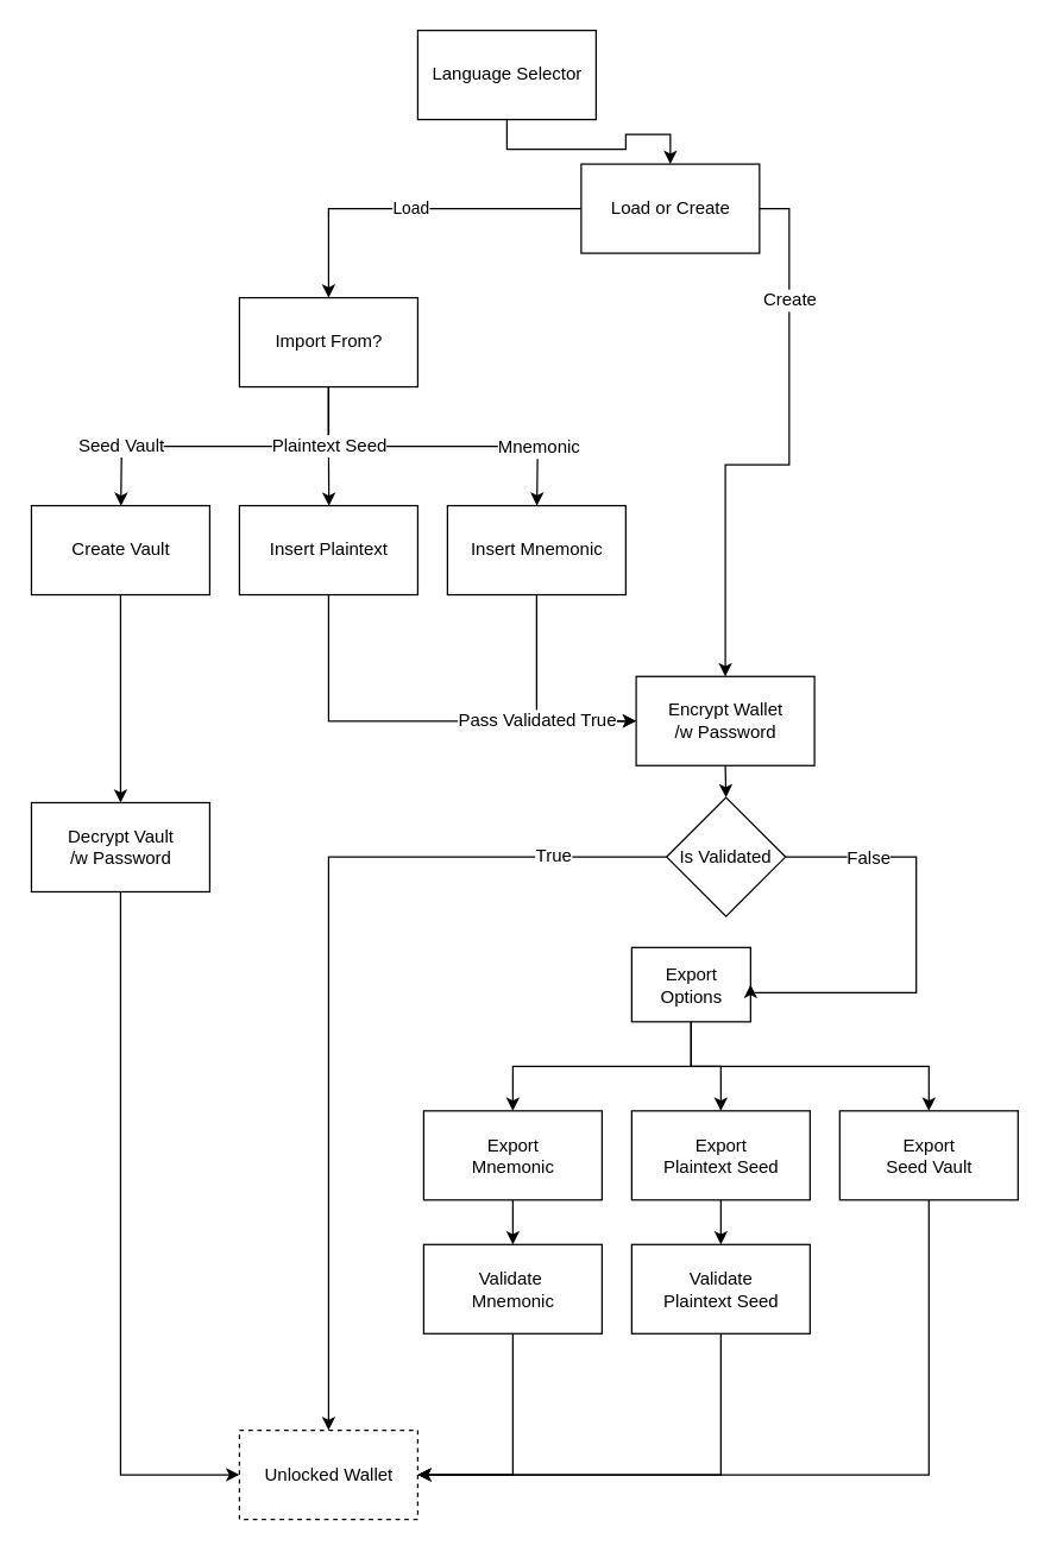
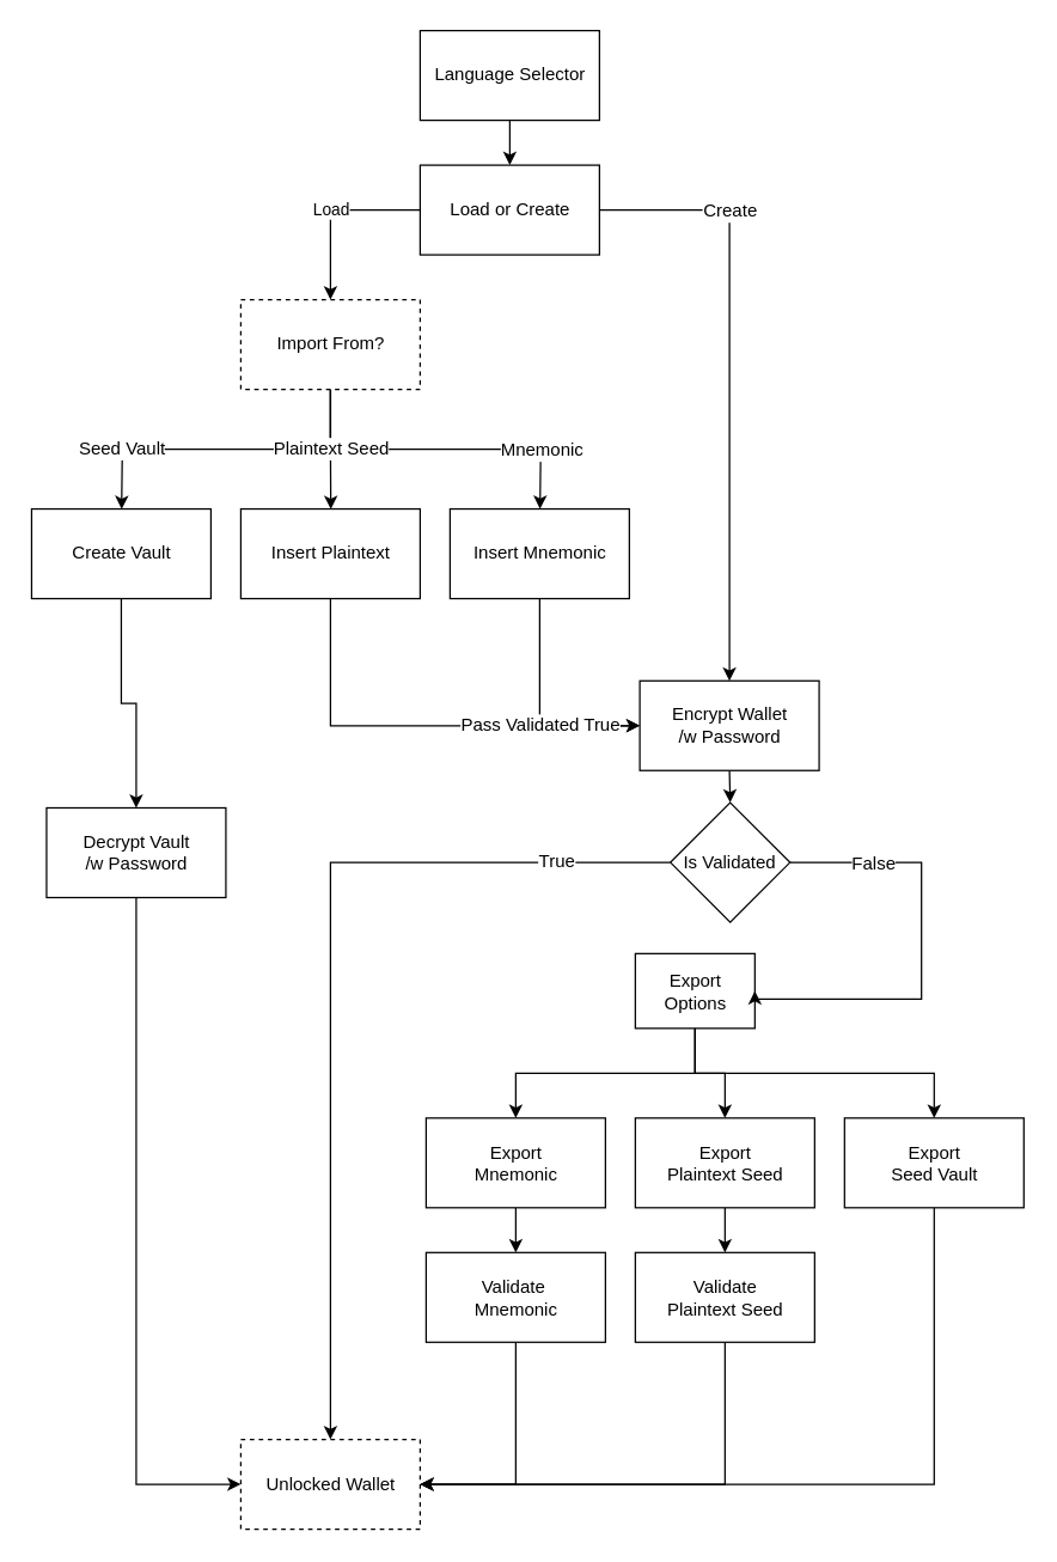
  <mxCell id="0" />
  <mxCell id="1" parent="0" />
  <mxCell id="2" style="edgeStyle=orthogonalEdgeStyle;rounded=0;orthogonalLoop=1;jettySize=auto;html=1;exitX=0.5;exitY=1;exitDx=0;exitDy=0;entryX=0.5;entryY=0;entryDx=0;entryDy=0;" parent="1" source="3" target="21" edge="1"><mxGeometry relative="1" as="geometry" /></mxCell>
  <mxCell id="3" value="Language Selector&lt;br&gt;" style="rounded=0;whiteSpace=wrap;html=1;" parent="1" vertex="1"><mxGeometry x="280.5" y="20" width="120" height="60" as="geometry" /></mxCell>
  <mxCell id="4" value="" style="edgeStyle=orthogonalEdgeStyle;rounded=0;orthogonalLoop=1;jettySize=auto;html=1;exitX=0.5;exitY=1;exitDx=0;exitDy=0;" parent="1" source="10" edge="1"><mxGeometry relative="1" as="geometry"><mxPoint x="360.714" y="340" as="targetPoint" /></mxGeometry></mxCell>
  <mxCell id="5" value="&lt;span&gt;Mnemonic&lt;/span&gt;" style="text;html=1;resizable=0;points=[];align=center;verticalAlign=middle;labelBackgroundColor=#ffffff;" vertex="1" connectable="0" parent="4"><mxGeometry x="0.637" relative="1" as="geometry"><mxPoint as="offset" /></mxGeometry></mxCell>
  <mxCell id="6" style="edgeStyle=orthogonalEdgeStyle;rounded=0;orthogonalLoop=1;jettySize=auto;html=1;exitX=0.5;exitY=1;exitDx=0;exitDy=0;entryX=0.5;entryY=0;entryDx=0;entryDy=0;" parent="1" source="10" edge="1"><mxGeometry relative="1" as="geometry"><mxPoint x="80.714" y="340.143" as="targetPoint" /></mxGeometry></mxCell>
  <mxCell id="7" value="&lt;span&gt;Seed Vault&lt;/span&gt;" style="text;html=1;resizable=0;points=[];align=center;verticalAlign=middle;labelBackgroundColor=#ffffff;" vertex="1" connectable="0" parent="6"><mxGeometry x="0.636" y="-1" relative="1" as="geometry"><mxPoint y="-1" as="offset" /></mxGeometry></mxCell>
  <mxCell id="8" style="edgeStyle=orthogonalEdgeStyle;rounded=0;orthogonalLoop=1;jettySize=auto;html=1;exitX=0.5;exitY=1;exitDx=0;exitDy=0;entryX=0.5;entryY=0;entryDx=0;entryDy=0;" parent="1" source="10" edge="1"><mxGeometry relative="1" as="geometry"><mxPoint x="220.714" y="340.143" as="targetPoint" /></mxGeometry></mxCell>
  <mxCell id="9" value="&lt;span&gt;Plaintext Seed&lt;/span&gt;" style="text;html=1;resizable=0;points=[];align=center;verticalAlign=middle;labelBackgroundColor=#ffffff;" vertex="1" connectable="0" parent="8"><mxGeometry x="-0.014" y="1" relative="1" as="geometry"><mxPoint as="offset" /></mxGeometry></mxCell>
- <mxCell id="10" value="Import From?&lt;br&gt;" style="rounded=0;whiteSpace=wrap;html=1;" parent="1" vertex="1"><mxGeometry x="160.5" y="200" width="120" height="60" as="geometry" /></mxCell>
+ <mxCell id="10" value="Import From?&lt;br&gt;" style="rounded=0;whiteSpace=wrap;html=1;dashed=1;" parent="1" vertex="1"><mxGeometry x="160.5" y="200" width="120" height="60" as="geometry" /></mxCell>
  <mxCell id="11" style="edgeStyle=orthogonalEdgeStyle;rounded=0;orthogonalLoop=1;jettySize=auto;html=1;exitX=0.5;exitY=1;exitDx=0;exitDy=0;entryX=0;entryY=0.5;entryDx=0;entryDy=0;" edge="1" parent="1" source="12" target="23"><mxGeometry relative="1" as="geometry" /></mxCell>
  <mxCell id="12" value="Insert Mnemonic&lt;br&gt;" style="rounded=0;whiteSpace=wrap;html=1;" parent="1" vertex="1"><mxGeometry x="300.5" y="340" width="120" height="60" as="geometry" /></mxCell>
  <mxCell id="13" style="edgeStyle=orthogonalEdgeStyle;rounded=0;orthogonalLoop=1;jettySize=auto;html=1;exitX=0.5;exitY=1;exitDx=0;exitDy=0;entryX=0.5;entryY=0;entryDx=0;entryDy=0;" edge="1" parent="1" source="14" target="40"><mxGeometry relative="1" as="geometry" /></mxCell>
  <mxCell id="14" value="Create Vault&lt;br&gt;" style="rounded=0;whiteSpace=wrap;html=1;" parent="1" vertex="1"><mxGeometry x="20.5" y="340" width="120" height="60" as="geometry" /></mxCell>
  <mxCell id="15" value="" style="edgeStyle=orthogonalEdgeStyle;rounded=0;orthogonalLoop=1;jettySize=auto;html=1;exitX=0.5;exitY=1;exitDx=0;exitDy=0;entryX=0;entryY=0.5;entryDx=0;entryDy=0;" edge="1" parent="1" source="17" target="23"><mxGeometry relative="1" as="geometry" /></mxCell>
  <mxCell id="16" value="Pass Validated True&lt;br&gt;" style="text;html=1;resizable=0;points=[];align=center;verticalAlign=middle;labelBackgroundColor=#ffffff;" vertex="1" connectable="0" parent="15"><mxGeometry x="0.719" y="4" relative="1" as="geometry"><mxPoint x="-26" y="3.5" as="offset" /></mxGeometry></mxCell>
  <mxCell id="17" value="Insert Plaintext&lt;br&gt;" style="rounded=0;whiteSpace=wrap;html=1;" parent="1" vertex="1"><mxGeometry x="160.5" y="340" width="120" height="60" as="geometry" /></mxCell>
  <mxCell id="18" value="Load" style="edgeStyle=orthogonalEdgeStyle;rounded=0;orthogonalLoop=1;jettySize=auto;html=1;exitX=0;exitY=0.5;exitDx=0;exitDy=0;" parent="1" source="21" target="10" edge="1"><mxGeometry relative="1" as="geometry" /></mxCell>
  <mxCell id="19" style="edgeStyle=orthogonalEdgeStyle;rounded=0;orthogonalLoop=1;jettySize=auto;html=1;exitX=1;exitY=0.5;exitDx=0;exitDy=0;" parent="1" source="21" target="23" edge="1"><mxGeometry relative="1" as="geometry" /></mxCell>
  <mxCell id="20" value="Create" style="text;html=1;resizable=0;points=[];align=center;verticalAlign=middle;labelBackgroundColor=#ffffff;" vertex="1" connectable="0" parent="19"><mxGeometry x="-0.569" relative="1" as="geometry"><mxPoint as="offset" /></mxGeometry></mxCell>
- <mxCell id="21" value="Load or Create&lt;br&gt;" style="rounded=0;whiteSpace=wrap;html=1;" parent="1" vertex="1"><mxGeometry x="390.5" y="110" width="120" height="60" as="geometry" /></mxCell>
+ <mxCell id="21" value="Load or Create&lt;br&gt;" style="rounded=0;whiteSpace=wrap;html=1;" parent="1" vertex="1"><mxGeometry x="280.5" y="110" width="120" height="60" as="geometry" /></mxCell>
  <mxCell id="22" style="edgeStyle=orthogonalEdgeStyle;rounded=0;orthogonalLoop=1;jettySize=auto;html=1;exitX=0.5;exitY=1;exitDx=0;exitDy=0;entryX=0.5;entryY=0;entryDx=0;entryDy=0;" edge="1" parent="1" source="23" target="45"><mxGeometry relative="1" as="geometry" /></mxCell>
  <mxCell id="23" value="Encrypt Wallet&lt;br&gt;/w Password&lt;br&gt;" style="rounded=0;whiteSpace=wrap;html=1;" parent="1" vertex="1"><mxGeometry x="427.5" y="455" width="120" height="60" as="geometry" /></mxCell>
  <mxCell id="24" style="edgeStyle=orthogonalEdgeStyle;rounded=0;orthogonalLoop=1;jettySize=auto;html=1;exitX=0.5;exitY=1;exitDx=0;exitDy=0;entryX=0.5;entryY=0;entryDx=0;entryDy=0;" parent="1" source="27" target="33" edge="1"><mxGeometry relative="1" as="geometry" /></mxCell>
  <mxCell id="25" style="edgeStyle=orthogonalEdgeStyle;rounded=0;orthogonalLoop=1;jettySize=auto;html=1;exitX=0.5;exitY=1;exitDx=0;exitDy=0;" edge="1" parent="1" source="27" target="31"><mxGeometry relative="1" as="geometry" /></mxCell>
  <mxCell id="26" style="edgeStyle=orthogonalEdgeStyle;rounded=0;orthogonalLoop=1;jettySize=auto;html=1;exitX=0.5;exitY=1;exitDx=0;exitDy=0;entryX=0.5;entryY=0;entryDx=0;entryDy=0;" edge="1" parent="1" source="27" target="29"><mxGeometry relative="1" as="geometry" /></mxCell>
  <mxCell id="27" value="Export Options&lt;br&gt;" style="rounded=0;whiteSpace=wrap;html=1;" parent="1" vertex="1"><mxGeometry x="424.5" y="637.5" width="80" height="50" as="geometry" /></mxCell>
  <mxCell id="28" style="edgeStyle=orthogonalEdgeStyle;rounded=0;orthogonalLoop=1;jettySize=auto;html=1;exitX=0.5;exitY=1;exitDx=0;exitDy=0;entryX=1;entryY=0.5;entryDx=0;entryDy=0;" edge="1" parent="1" source="29" target="38"><mxGeometry relative="1" as="geometry" /></mxCell>
  <mxCell id="29" value="Export &lt;br&gt;Seed Vault&lt;br&gt;" style="rounded=0;whiteSpace=wrap;html=1;" parent="1" vertex="1"><mxGeometry x="564.5" y="747.5" width="120" height="60" as="geometry" /></mxCell>
  <mxCell id="30" style="edgeStyle=orthogonalEdgeStyle;rounded=0;orthogonalLoop=1;jettySize=auto;html=1;exitX=0.5;exitY=1;exitDx=0;exitDy=0;entryX=0.5;entryY=0;entryDx=0;entryDy=0;" parent="1" source="31" target="35" edge="1"><mxGeometry relative="1" as="geometry" /></mxCell>
  <mxCell id="31" value="Export &lt;br&gt;Mnemonic&lt;br&gt;" style="rounded=0;whiteSpace=wrap;html=1;" parent="1" vertex="1"><mxGeometry x="284.5" y="747.5" width="120" height="60" as="geometry" /></mxCell>
  <mxCell id="32" style="edgeStyle=orthogonalEdgeStyle;rounded=0;orthogonalLoop=1;jettySize=auto;html=1;exitX=0.5;exitY=1;exitDx=0;exitDy=0;entryX=0.5;entryY=0;entryDx=0;entryDy=0;" parent="1" source="33" target="37" edge="1"><mxGeometry relative="1" as="geometry" /></mxCell>
  <mxCell id="33" value="Export&lt;br&gt;Plaintext Seed&lt;br&gt;" style="rounded=0;whiteSpace=wrap;html=1;" parent="1" vertex="1"><mxGeometry x="424.5" y="747.5" width="120" height="60" as="geometry" /></mxCell>
  <mxCell id="34" style="edgeStyle=orthogonalEdgeStyle;rounded=0;orthogonalLoop=1;jettySize=auto;html=1;exitX=0.5;exitY=1;exitDx=0;exitDy=0;entryX=1;entryY=0.5;entryDx=0;entryDy=0;" edge="1" parent="1" source="35" target="38"><mxGeometry relative="1" as="geometry" /></mxCell>
  <mxCell id="35" value="Validate&amp;nbsp;&lt;br&gt;Mnemonic&lt;br&gt;" style="rounded=0;whiteSpace=wrap;html=1;" parent="1" vertex="1"><mxGeometry x="284.5" y="837.5" width="120" height="60" as="geometry" /></mxCell>
  <mxCell id="36" style="edgeStyle=orthogonalEdgeStyle;rounded=0;orthogonalLoop=1;jettySize=auto;html=1;exitX=0.5;exitY=1;exitDx=0;exitDy=0;entryX=1;entryY=0.5;entryDx=0;entryDy=0;" edge="1" parent="1" source="37" target="38"><mxGeometry relative="1" as="geometry" /></mxCell>
  <mxCell id="37" value="Validate&lt;br&gt;Plaintext Seed&lt;br&gt;" style="rounded=0;whiteSpace=wrap;html=1;" parent="1" vertex="1"><mxGeometry x="424.5" y="837.5" width="120" height="60" as="geometry" /></mxCell>
  <mxCell id="38" value="Unlocked Wallet&lt;br&gt;" style="rounded=0;whiteSpace=wrap;html=1;dashed=1;" parent="1" vertex="1"><mxGeometry x="160.5" y="962.5" width="120" height="60" as="geometry" /></mxCell>
  <mxCell id="39" style="edgeStyle=orthogonalEdgeStyle;rounded=0;orthogonalLoop=1;jettySize=auto;html=1;exitX=0.5;exitY=1;exitDx=0;exitDy=0;entryX=0;entryY=0.5;entryDx=0;entryDy=0;" edge="1" parent="1" source="40" target="38"><mxGeometry relative="1" as="geometry" /></mxCell>
- <mxCell id="40" value="Decrypt Vault&lt;br&gt;/w Password&lt;br&gt;" style="rounded=0;whiteSpace=wrap;html=1;" parent="1" vertex="1"><mxGeometry x="20.5" y="540" width="120" height="60" as="geometry" /></mxCell>
+ <mxCell id="40" value="Decrypt Vault&lt;br&gt;/w Password&lt;br&gt;" style="rounded=0;whiteSpace=wrap;html=1;" parent="1" vertex="1"><mxGeometry x="30.5" y="540" width="120" height="60" as="geometry" /></mxCell>
  <mxCell id="41" value="" style="edgeStyle=orthogonalEdgeStyle;rounded=0;orthogonalLoop=1;jettySize=auto;html=1;exitX=1;exitY=0.5;exitDx=0;exitDy=0;entryX=1;entryY=0.5;entryDx=0;entryDy=0;" edge="1" parent="1" source="45" target="27"><mxGeometry relative="1" as="geometry"><Array as="points"><mxPoint x="616" y="576" /><mxPoint x="616" y="668" /></Array></mxGeometry></mxCell>
  <mxCell id="42" value="False" style="text;html=1;resizable=0;points=[];align=center;verticalAlign=middle;labelBackgroundColor=#ffffff;" vertex="1" connectable="0" parent="41"><mxGeometry x="-0.673" y="-1" relative="1" as="geometry"><mxPoint x="7" y="-0.5" as="offset" /></mxGeometry></mxCell>
  <mxCell id="43" style="edgeStyle=orthogonalEdgeStyle;rounded=0;orthogonalLoop=1;jettySize=auto;html=1;exitX=0;exitY=0.5;exitDx=0;exitDy=0;entryX=0.5;entryY=0;entryDx=0;entryDy=0;" edge="1" parent="1" source="45" target="38"><mxGeometry relative="1" as="geometry" /></mxCell>
  <mxCell id="44" value="True" style="text;html=1;resizable=0;points=[];align=center;verticalAlign=middle;labelBackgroundColor=#ffffff;" vertex="1" connectable="0" parent="43"><mxGeometry x="-0.749" y="-1" relative="1" as="geometry"><mxPoint as="offset" /></mxGeometry></mxCell>
  <mxCell id="45" value="Is Validated&lt;br&gt;" style="rhombus;whiteSpace=wrap;html=1;" vertex="1" parent="1"><mxGeometry x="448" y="536.5" width="80" height="80" as="geometry" /></mxCell>
